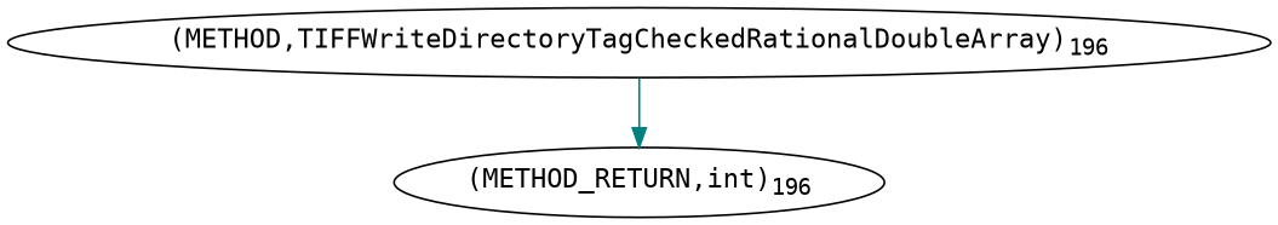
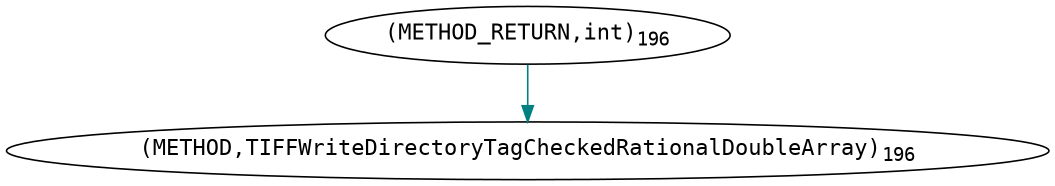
  digraph {
    fontname="DejaVu Sans Mono"
    node [fontname="DejaVu Sans Mono"]
    n1 [label=<(METHOD,TIFFWriteDirectoryTagCheckedRationalDoubleArray)<SUB>196</SUB>>]
    n2 [label=<(METHOD_RETURN,int)<SUB>196</SUB>>]
-   n1 -> n2 [color=teal fontname="DejaVu Sans Mono"]
+   n2 -> n1 [color=teal fontname="DejaVu Sans Mono"]
  }
